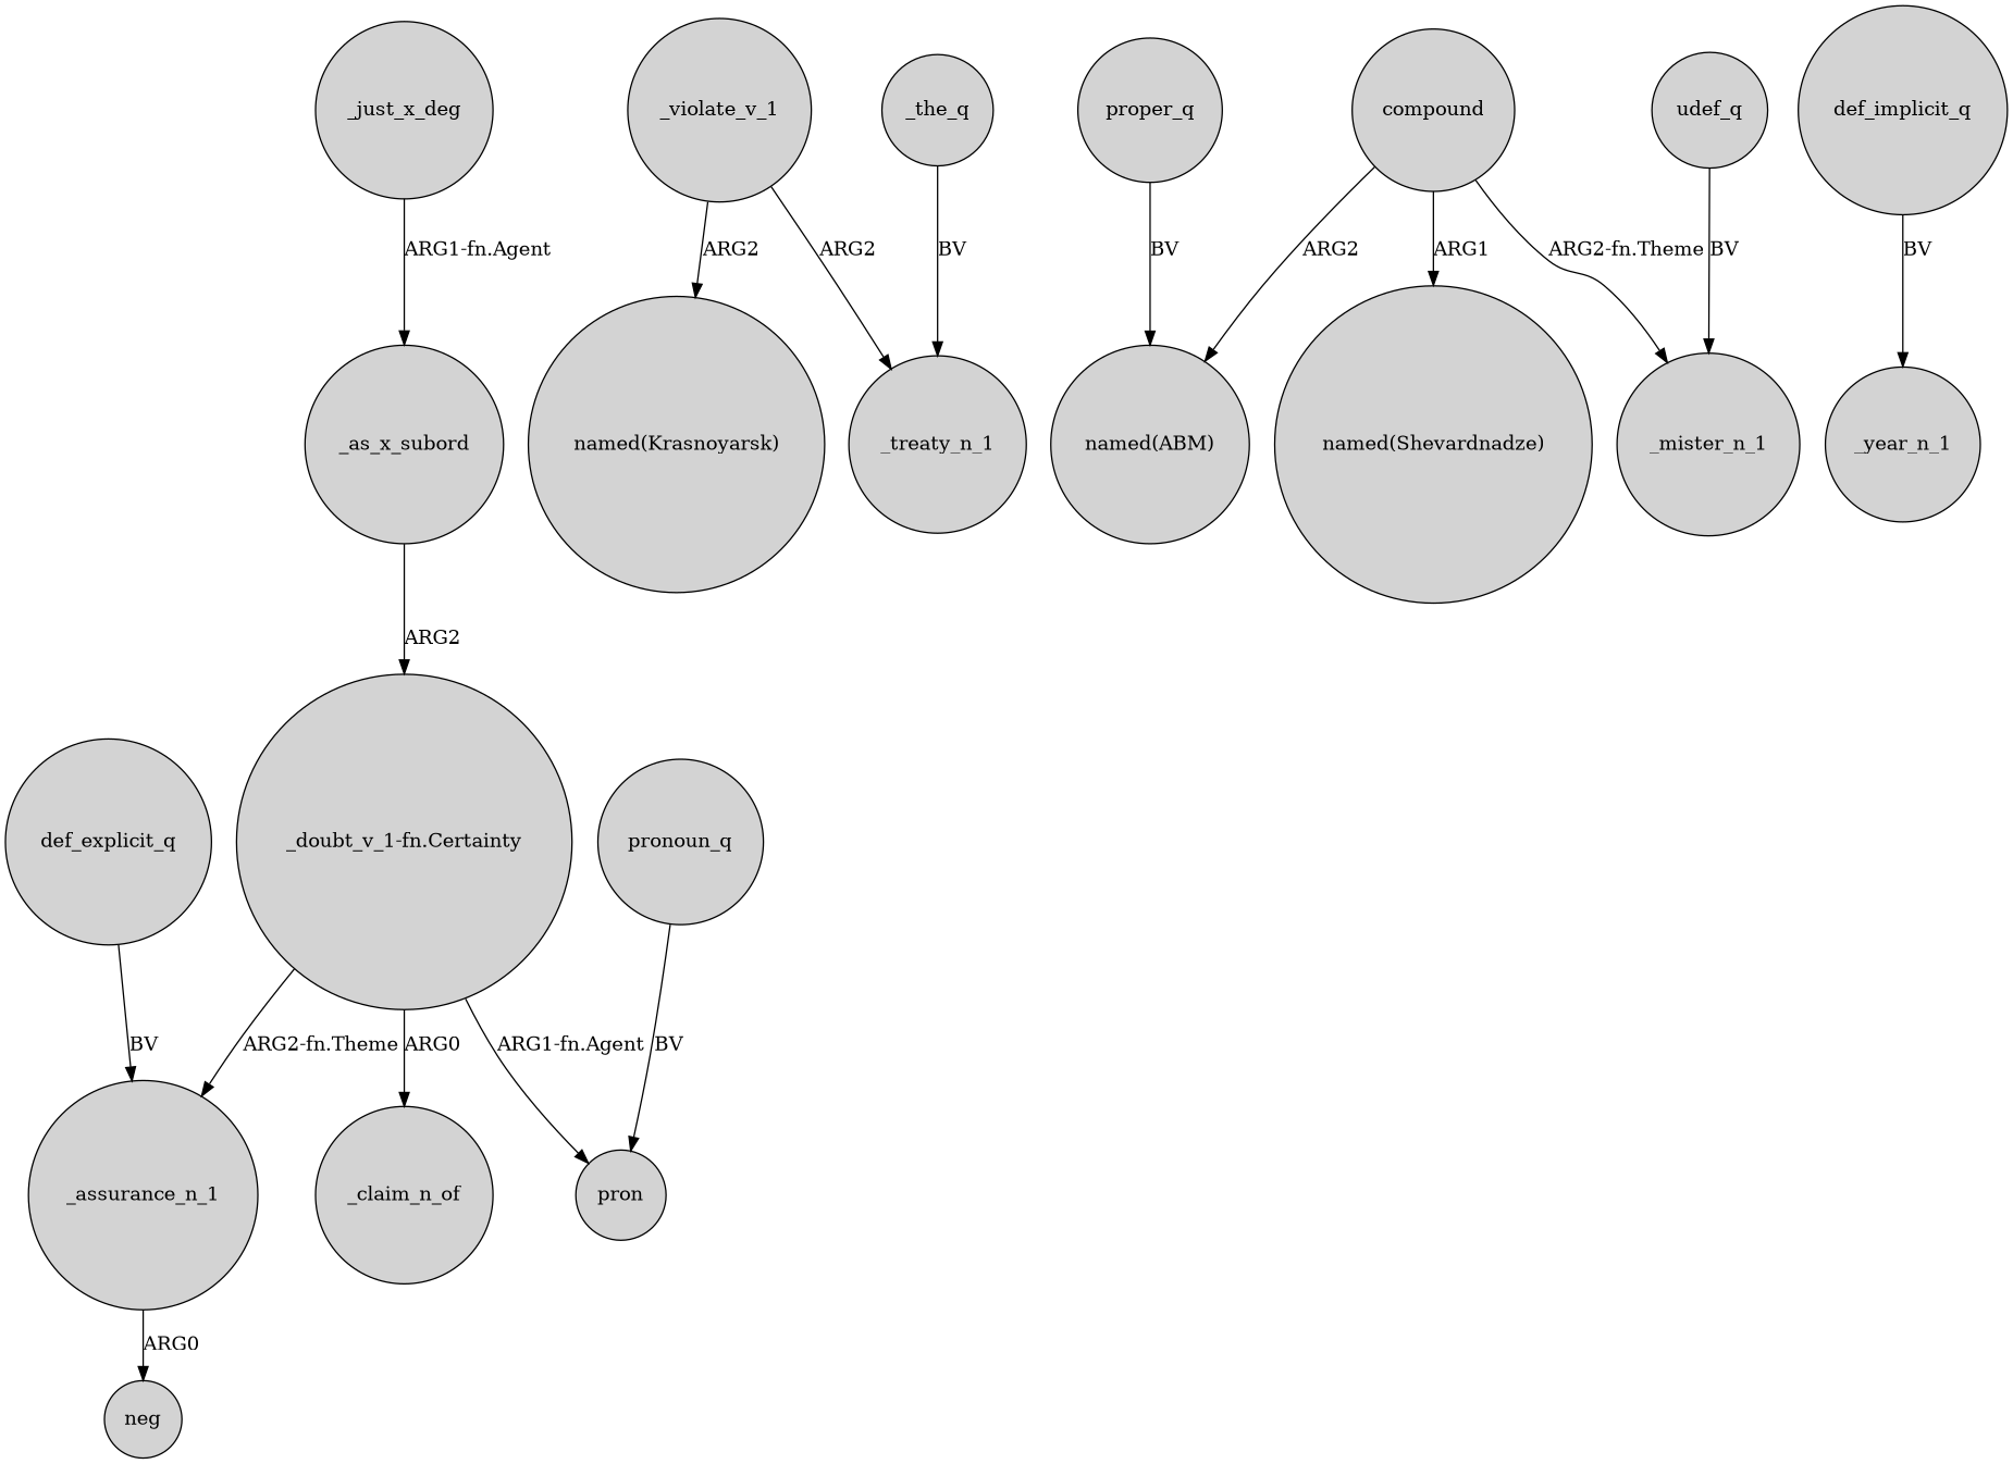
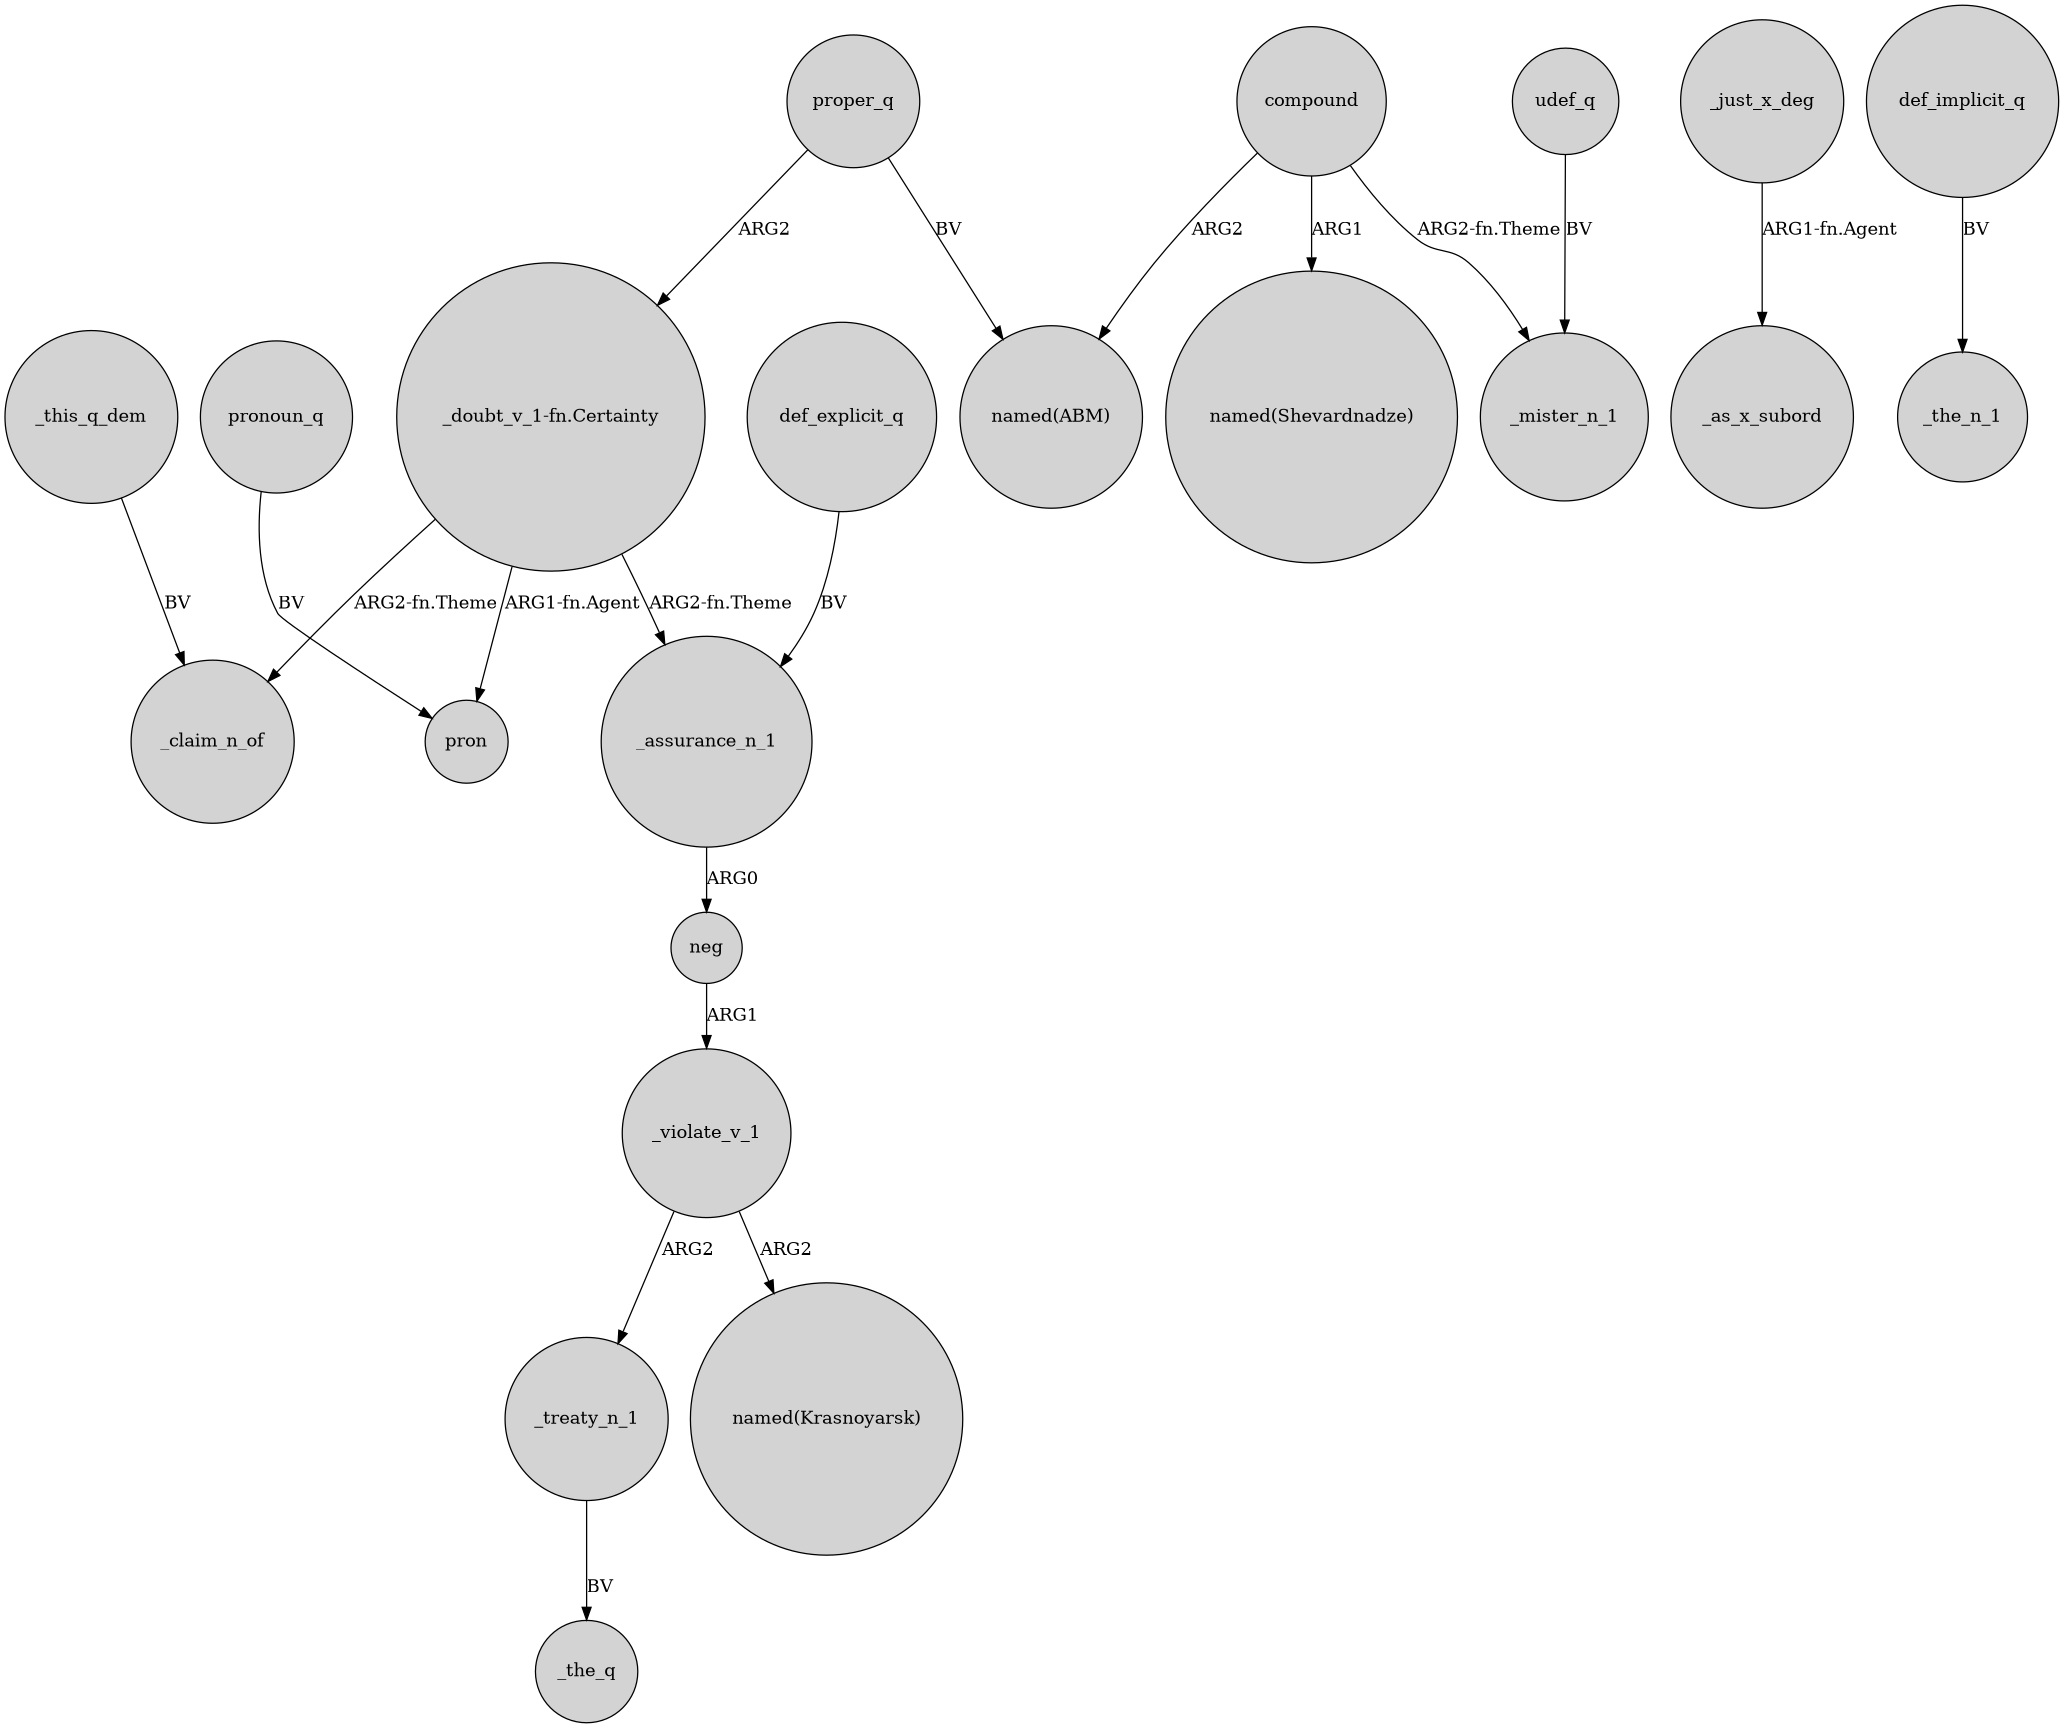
  digraph {
    node [shape=circle style=filled]
    "_doubt_v_1-fn.Certainty"
    _claim_n_of
    _assurance_n_1
    pron
    neg
    _just_x_deg
    _as_x_subord
    _violate_v_1
    _treaty_n_1
    "named(Krasnoyarsk)"
    proper_q
    "named(ABM)"
    def_implicit_q
-   _year_n_1
+   _year_n_1 [label=_the_n_1]
    compound
    "named(Shevardnadze)"
    _mister_n_1
    _the_q
    udef_q
+   _this_q_dem
    def_explicit_q
    pronoun_q
-   "_doubt_v_1-fn.Certainty" -> _claim_n_of [label=ARG0]
+   "_doubt_v_1-fn.Certainty" -> _claim_n_of [label="ARG2-fn.Theme"]
    "_doubt_v_1-fn.Certainty" -> _assurance_n_1 [label="ARG2-fn.Theme"]
    "_doubt_v_1-fn.Certainty" -> pron [label="ARG1-fn.Agent"]
    _assurance_n_1 -> neg [label=ARG0]
+   neg -> _violate_v_1 [label=ARG1]
    _just_x_deg -> _as_x_subord [label="ARG1-fn.Agent"]
-   _as_x_subord -> "_doubt_v_1-fn.Certainty" [label=ARG2]
+   proper_q -> "_doubt_v_1-fn.Certainty" [label=ARG2]
    _violate_v_1 -> _treaty_n_1 [label=ARG2]
    _violate_v_1 -> "named(Krasnoyarsk)" [label=ARG2]
    proper_q -> "named(ABM)" [label=BV]
    def_implicit_q -> _year_n_1 [label=BV]
    compound -> "named(ABM)" [label=ARG2]
    compound -> "named(Shevardnadze)" [label=ARG1]
    compound -> _mister_n_1 [label="ARG2-fn.Theme"]
-   _the_q -> _treaty_n_1 [label=BV]
+   _treaty_n_1 -> _the_q [label=BV]
    udef_q -> _mister_n_1 [label=BV]
+   _this_q_dem -> _claim_n_of [label=BV]
    def_explicit_q -> _assurance_n_1 [label=BV]
    pronoun_q -> pron [label=BV]
  }
